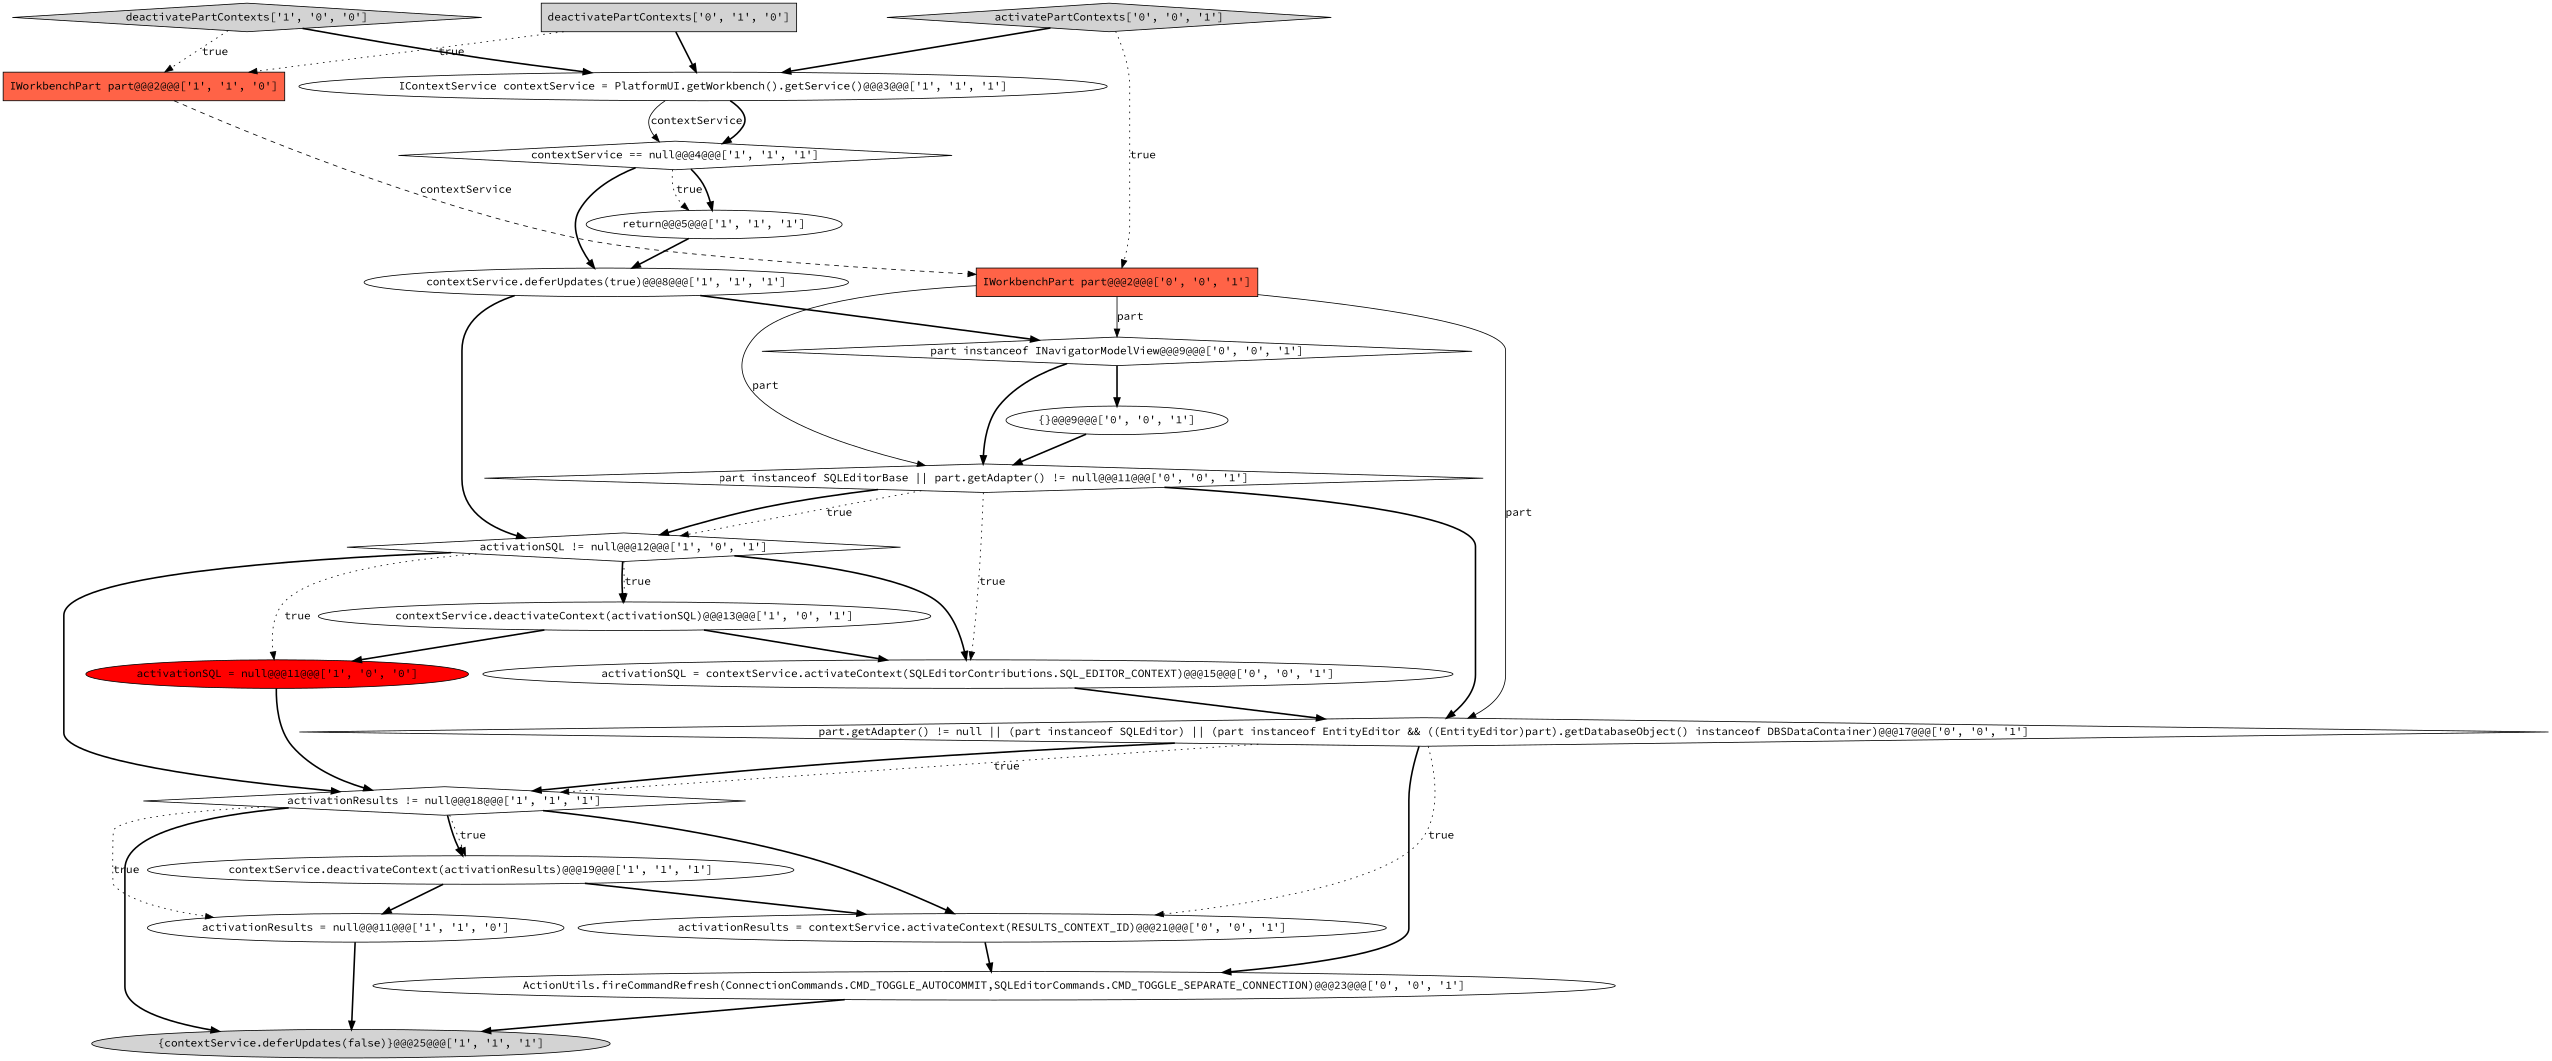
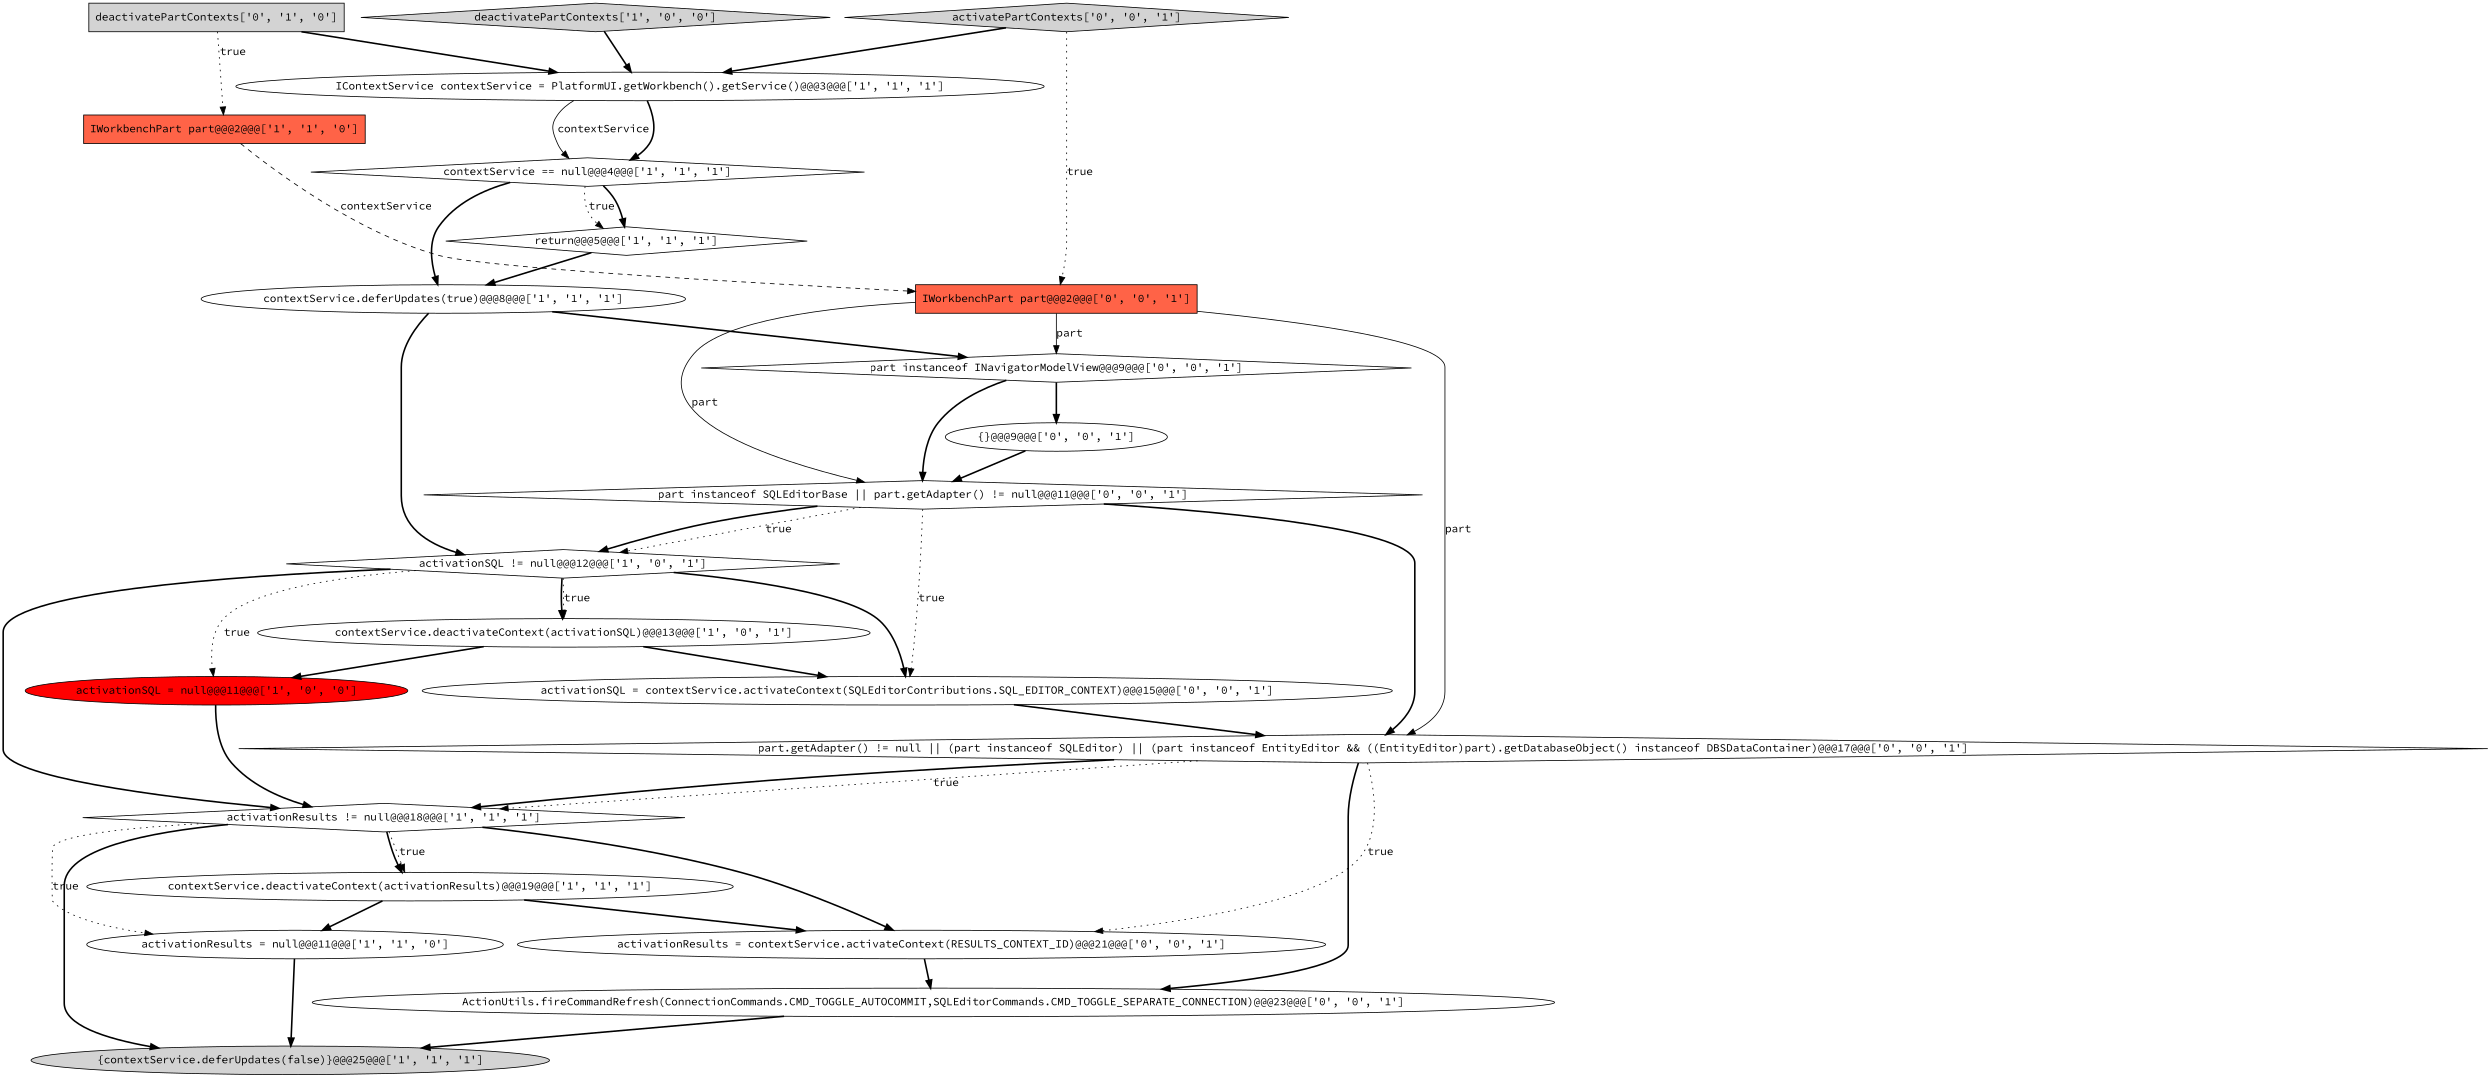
  digraph {
    fontname="Source Code Pro"
    node [fillcolor=white fontname="Source Code Pro" shape=ellipse style=filled]
    edge [fontname="Source Code Pro" style=bold]
    n1 [label="activationSQL = contextService.activateContext(SQLEditorContributions.SQL_EDITOR_CONTEXT)@@@15@@@['0', '0', '1']"]
    n2 [label="part.getAdapter() != null || (part instanceof SQLEditor) || (part instanceof EntityEditor && ((EntityEditor)part).getDatabaseObject() instanceof DBSDataContainer)@@@17@@@['0', '0', '1']" shape=diamond]
    n3 [label="activationResults = contextService.activateContext(RESULTS_CONTEXT_ID)@@@21@@@['0', '0', '1']"]
    n4 [label="activationResults != null@@@18@@@['1', '1', '1']" shape=diamond]
    n5 [label="ActionUtils.fireCommandRefresh(ConnectionCommands.CMD_TOGGLE_AUTOCOMMIT,SQLEditorCommands.CMD_TOGGLE_SEPARATE_CONNECTION)@@@23@@@['0', '0', '1']"]
    n6 [fillcolor=lightgray label="deactivatePartContexts['1', '0', '0']" shape=diamond]
    n7 [label="IContextService contextService = PlatformUI.getWorkbench().getService()@@@3@@@['1', '1', '1']"]
    n8 [fillcolor=tomato label="IWorkbenchPart part@@@2@@@['1', '1', '0']" shape=box]
    n9 [label="contextService == null@@@4@@@['1', '1', '1']" shape=diamond]
    n10 [fillcolor=tomato label="IWorkbenchPart part@@@2@@@['0', '0', '1']" shape=box]
    n11 [label="activationResults = null@@@11@@@['1', '1', '0']"]
    n12 [fillcolor=lightgray label="{contextService.deferUpdates(false)}@@@25@@@['1', '1', '1']"]
    n13 [label="contextService.deactivateContext(activationResults)@@@19@@@['1', '1', '1']"]
-   n14 [label="return@@@5@@@['1', '1', '1']"]
+   n14 [label="return@@@5@@@['1', '1', '1']" shape=diamond]
    n15 [label="contextService.deferUpdates(true)@@@8@@@['1', '1', '1']"]
    n16 [label="part instanceof INavigatorModelView@@@9@@@['0', '0', '1']" shape=diamond]
    n17 [label="activationSQL != null@@@12@@@['1', '0', '1']" shape=diamond]
    n18 [label="{}@@@9@@@['0', '0', '1']"]
    n19 [label="part instanceof SQLEditorBase || part.getAdapter() != null@@@11@@@['0', '0', '1']" shape=diamond]
    n20 [fillcolor=red label="activationSQL = null@@@11@@@['1', '0', '0']"]
    n21 [fillcolor=lightgray label="deactivatePartContexts['0', '1', '0']" shape=box]
    n22 [label="contextService.deactivateContext(activationSQL)@@@13@@@['1', '0', '1']"]
    n23 [fillcolor=lightgray label="activatePartContexts['0', '0', '1']" shape=diamond]
    n1 -> n2
    n2 -> n3 [label=true style=dotted]
    n2 -> n4 [label=true style=dotted]
    n2 -> n4
    n2 -> n5
    n3 -> n5
    n4 -> n3
    n4 -> n11 [label=true style=dotted]
    n4 -> n12
    n4 -> n13
    n4 -> n13 [label=true style=dotted]
    n5 -> n12
    n6 -> n7
-   n6 -> n8 [label=true style=dotted]
    n7 -> n9 [label=contextService style=solid]
    n7 -> n9
    n8 -> n10 [label=contextService style=dashed]
    n9 -> n14 [label=true style=dotted]
    n9 -> n14
    n9 -> n15
    n10 -> n2 [label=part style=solid]
    n10 -> n16 [label=part style=solid]
    n10 -> n19 [label=part style=solid]
    n11 -> n12
    n13 -> n3
    n13 -> n11
    n14 -> n15
    n15 -> n16
    n15 -> n17
    n16 -> n18
    n16 -> n19
    n17 -> n1
    n17 -> n4
    n17 -> n20 [label=true style=dotted]
    n17 -> n22
    n17 -> n22 [label=true style=dotted]
    n18 -> n19
    n19 -> n1 [label=true style=dotted]
    n19 -> n2
    n19 -> n17
    n19 -> n17 [label=true style=dotted]
    n20 -> n4
    n21 -> n7
    n21 -> n8 [label=true style=dotted]
    n22 -> n1
    n22 -> n20
    n23 -> n7
    n23 -> n10 [label=true style=dotted]
  }
